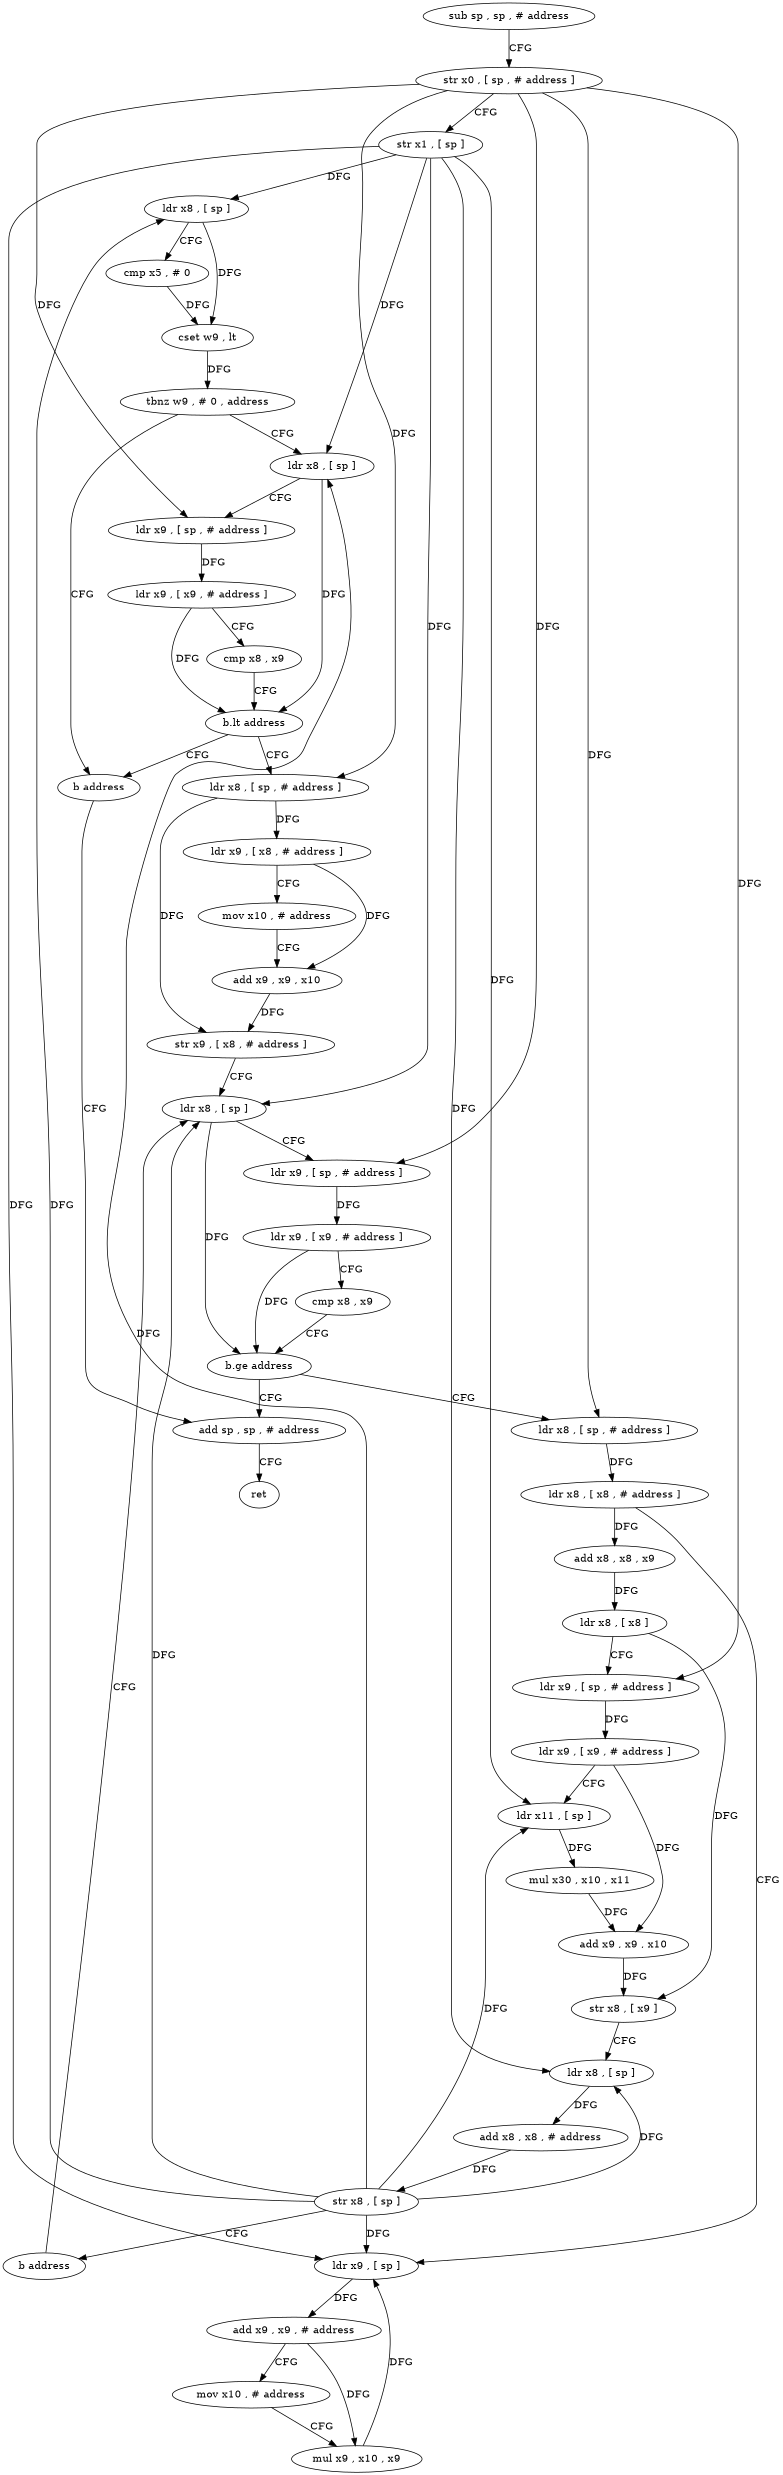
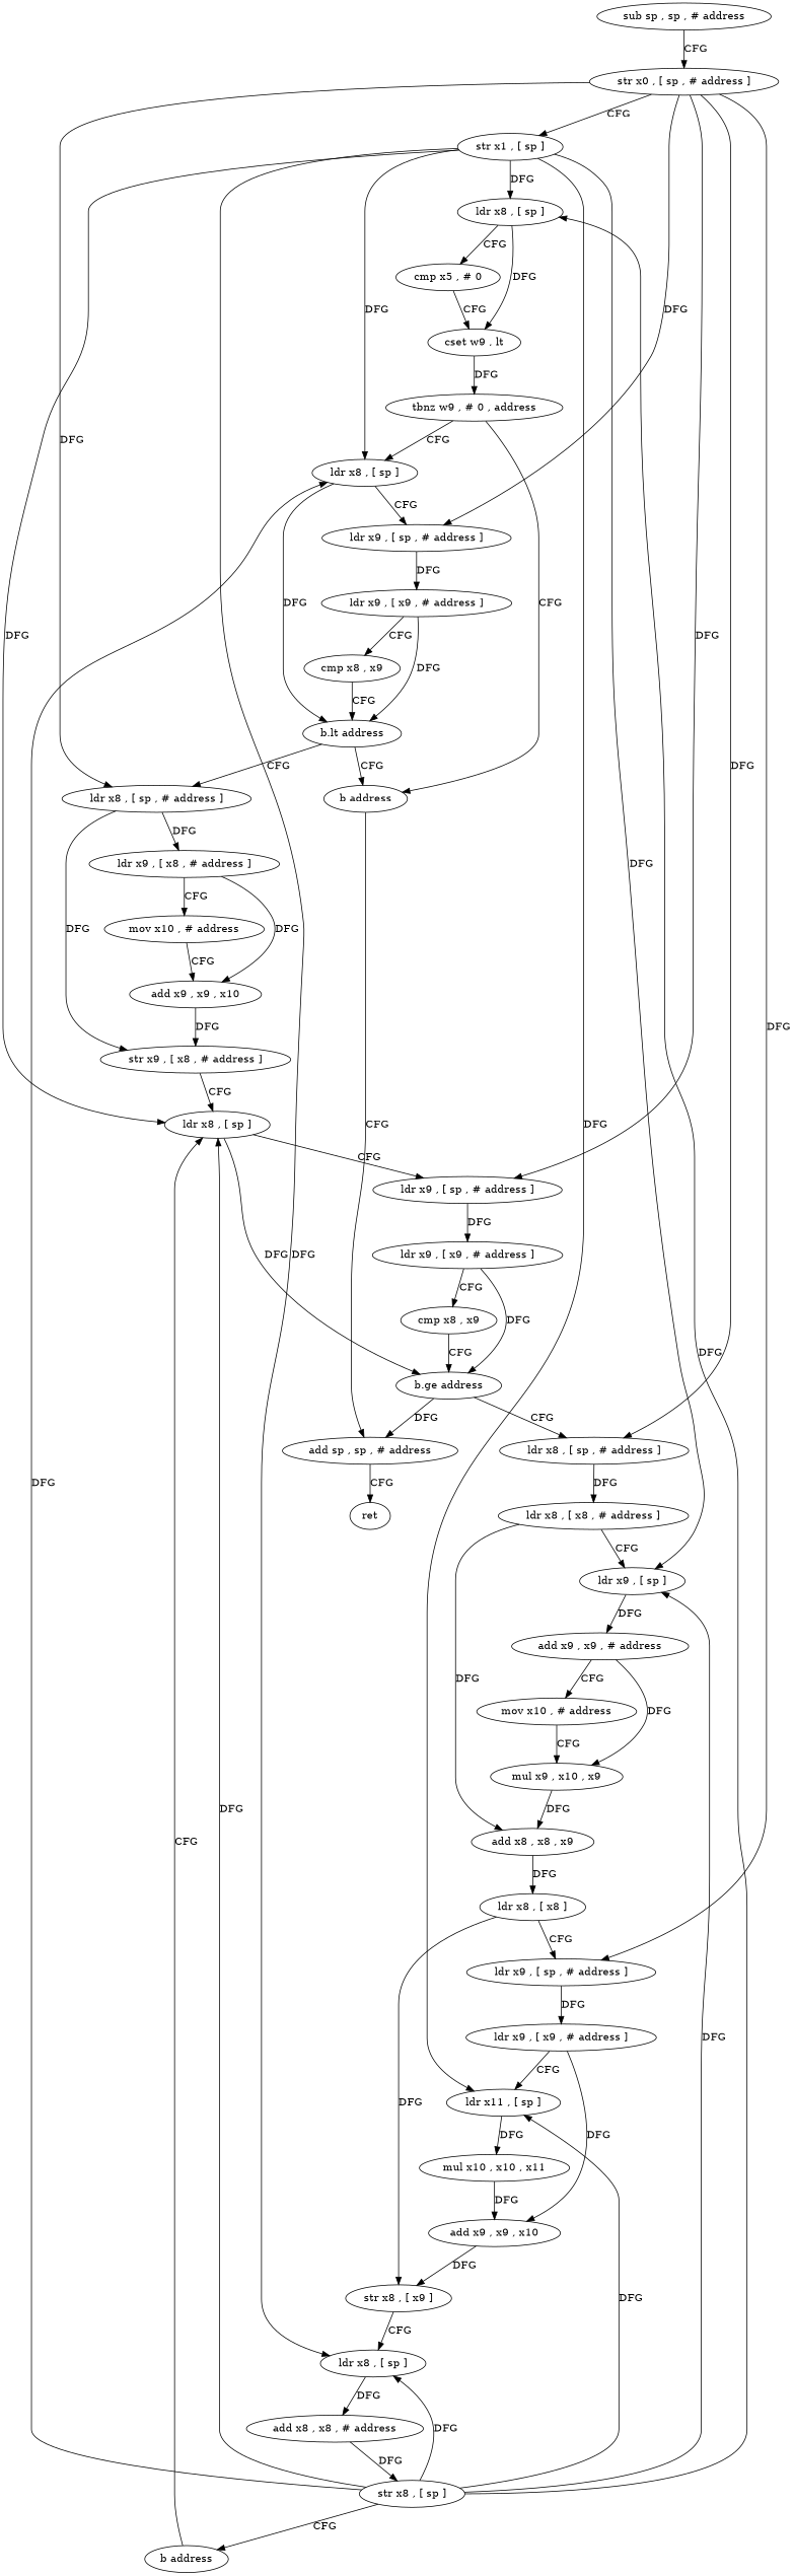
  digraph {
    n1 [label="sub sp , sp , # address"]
    n2 [label="str x0 , [ sp , # address ]"]
    n3 [label="str x1 , [ sp ]"]
    n4 [label="ldr x9 , [ sp , # address ]"]
    n5 [label="ldr x8 , [ sp , # address ]"]
    n6 [label="ldr x8 , [ sp , # address ]"]
    n7 [label="ldr x9 , [ sp , # address ]"]
    n8 [label="ldr x9 , [ sp , # address ]"]
    n9 [label="ldr x8 , [ sp ]"]
    n10 [label="ldr x8 , [ sp ]"]
    n11 [label="ldr x8 , [ sp ]"]
    n12 [label="ldr x9 , [ sp ]"]
    n13 [label="ldr x11 , [ sp ]"]
    n14 [label="ldr x8 , [ sp ]"]
    n15 [label="ldr x9 , [ x9 , # address ]"]
    n16 [label="ldr x9 , [ x8 , # address ]"]
    n17 [label="str x9 , [ x8 , # address ]"]
    n18 [label="ldr x8 , [ x8 , # address ]"]
    n19 [label="ldr x9 , [ x9 , # address ]"]
    n20 [label="ldr x9 , [ x9 , # address ]"]
    n21 [label="cmp x5 , # 0"]
    n22 [label="cset w9 , lt"]
    n23 [label="b.lt address"]
    n24 [label="b.ge address"]
    n25 [label="add x9 , x9 , # address"]
-   n26 [label="mul x30 , x10 , x11"]
+   n26 [label="mul x10 , x10 , x11"]
    n27 [label="add x8 , x8 , # address"]
    n28 [label="tbnz w9 , # 0 , address"]
    n29 [label="b address"]
    n30 [label="add sp , sp , # address"]
    n31 [label=ret]
    n32 [label="cmp x8 , x9"]
    n33 [label="mov x10 , # address"]
    n34 [label="add x9 , x9 , x10"]
    n35 [label="add x8 , x8 , x9"]
    n36 [label="ldr x8 , [ x8 ]"]
    n37 [label="mov x10 , # address"]
    n38 [label="mul x9 , x10 , x9"]
    n39 [label="str x8 , [ x9 ]"]
    n40 [label="add x9 , x9 , x10"]
    n41 [label="str x8 , [ sp ]"]
    n42 [label="b address"]
    n43 [label="cmp x8 , x9"]
    n1 -> n2 [label=CFG]
    n2 -> n3 [label=CFG]
    n2 -> n4 [label=DFG]
    n2 -> n5 [label=DFG]
    n2 -> n6 [label=DFG]
    n2 -> n7 [label=DFG]
    n2 -> n8 [label=DFG]
    n3 -> n9 [label=DFG]
    n3 -> n10 [label=DFG]
    n3 -> n11 [label=DFG]
    n3 -> n12 [label=DFG]
    n3 -> n13 [label=DFG]
    n3 -> n14 [label=DFG]
    n4 -> n15 [label=DFG]
    n5 -> n16 [label=DFG]
    n5 -> n17 [label=DFG]
    n6 -> n18 [label=DFG]
    n7 -> n19 [label=DFG]
    n8 -> n20 [label=DFG]
    n9 -> n21 [label=CFG]
    n9 -> n22 [label=DFG]
    n10 -> n4 [label=CFG]
    n10 -> n23 [label=DFG]
    n11 -> n8 [label=CFG]
    n11 -> n24 [label=DFG]
    n12 -> n25 [label=DFG]
    n13 -> n26 [label=DFG]
    n14 -> n27 [label=DFG]
    n15 -> n23 [label=DFG]
    n15 -> n32 [label=CFG]
    n16 -> n33 [label=CFG]
    n16 -> n34 [label=DFG]
    n17 -> n11 [label=CFG]
    n18 -> n12 [label=CFG]
    n18 -> n35 [label=DFG]
    n19 -> n13 [label=CFG]
    n19 -> n40 [label=DFG]
    n20 -> n24 [label=DFG]
    n20 -> n43 [label=CFG]
-   n21 -> n22 [label=DFG]
+   n21 -> n22 [label=CFG]
    n22 -> n28 [label=DFG]
    n23 -> n5 [label=CFG]
    n23 -> n29 [label=CFG]
    n24 -> n6 [label=CFG]
-   n24 -> n30 [label=CFG]
+   n24 -> n30 [label=DFG]
    n25 -> n37 [label=CFG]
    n25 -> n38 [label=DFG]
    n26 -> n40 [label=DFG]
    n27 -> n41 [label=DFG]
    n28 -> n10 [label=CFG]
    n28 -> n29 [label=CFG]
    n29 -> n30 [label=CFG]
    n30 -> n31 [label=CFG]
    n32 -> n23 [label=CFG]
    n33 -> n34 [label=CFG]
    n34 -> n17 [label=DFG]
    n35 -> n36 [label=DFG]
    n36 -> n7 [label=CFG]
    n36 -> n39 [label=DFG]
    n37 -> n38 [label=CFG]
-   n38 -> n12 [label=DFG]
+   n38 -> n35 [label=DFG]
    n39 -> n14 [label=CFG]
    n40 -> n39 [label=DFG]
    n41 -> n9 [label=DFG]
    n41 -> n10 [label=DFG]
    n41 -> n11 [label=DFG]
    n41 -> n12 [label=DFG]
    n41 -> n13 [label=DFG]
    n41 -> n14 [label=DFG]
    n41 -> n42 [label=CFG]
    n42 -> n11 [label=CFG]
    n43 -> n24 [label=CFG]
  }
